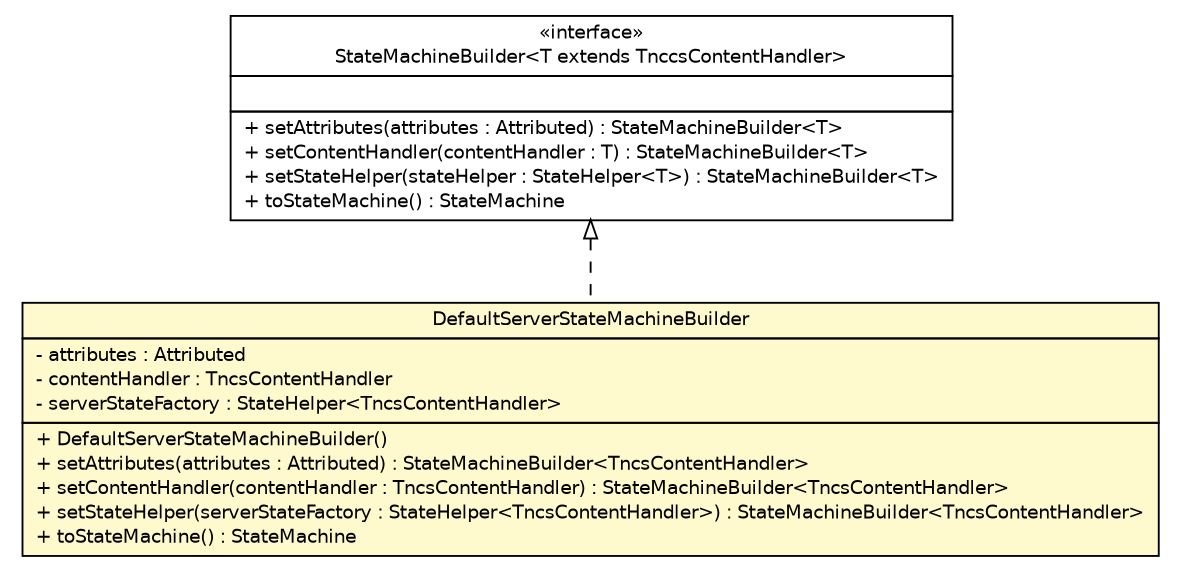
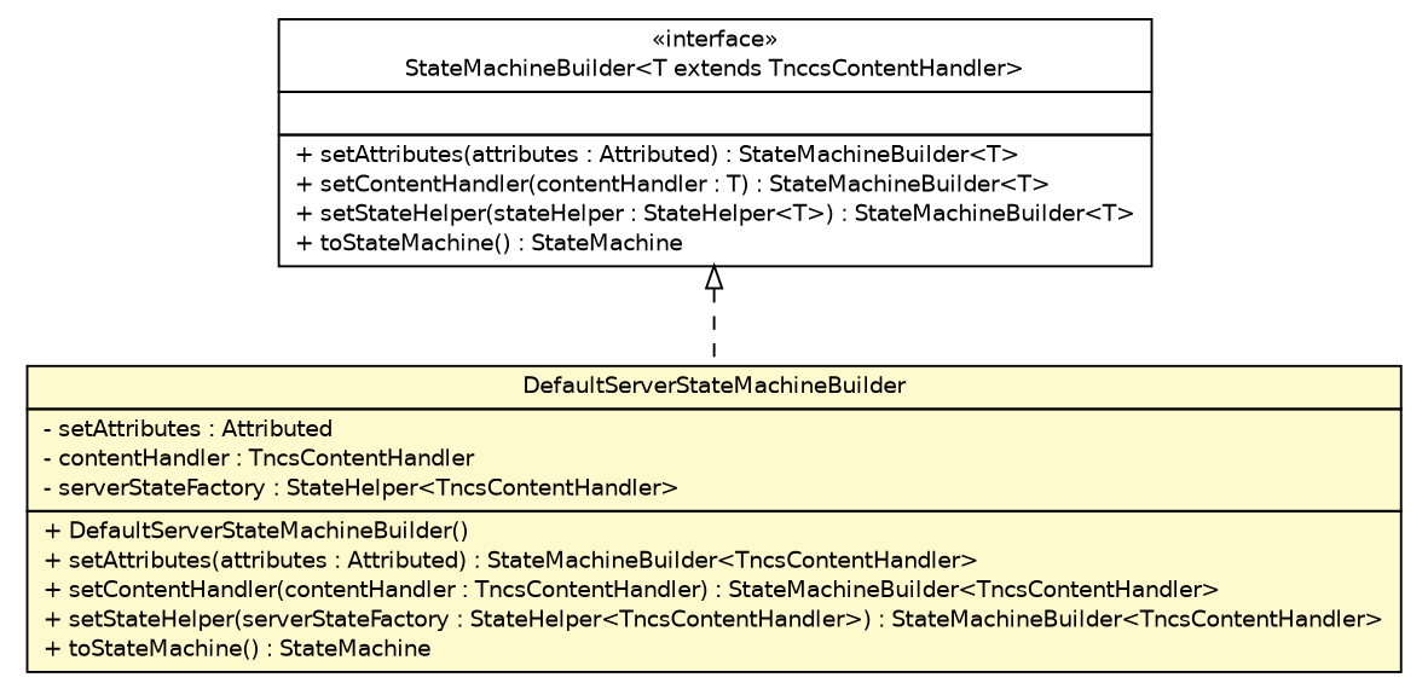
  digraph {
    nodesep=0.25
    ranksep=0.5
    node [fontcolor=black fontname=Helvetica fontsize=10.0 shape=plaintext]
    n1 [label=<<table title="de.hsbremen.tc.tnc.tnccs.session.statemachine.StateMachineBuilder" border="0" cellborder="1" cellspacing="0" cellpadding="2" port="p" href="../StateMachineBuilder.html"> 		<tr><td><table border="0" cellspacing="0" cellpadding="1"> <tr><td align="center" balign="center"> &#171;interface&#187; </td></tr> <tr><td align="center" balign="center"> StateMachineBuilder&lt;T extends TnccsContentHandler&gt; </td></tr> 		</table></td></tr> 		<tr><td><table border="0" cellspacing="0" cellpadding="1"> <tr><td align="left" balign="left">  </td></tr> 		</table></td></tr> 		<tr><td><table border="0" cellspacing="0" cellpadding="1"> <tr><td align="left" balign="left"> + setAttributes(attributes : Attributed) : StateMachineBuilder&lt;T&gt; </td></tr> <tr><td align="left" balign="left"> + setContentHandler(contentHandler : T) : StateMachineBuilder&lt;T&gt; </td></tr> <tr><td align="left" balign="left"> + setStateHelper(stateHelper : StateHelper&lt;T&gt;) : StateMachineBuilder&lt;T&gt; </td></tr> <tr><td align="left" balign="left"> + toStateMachine() : StateMachine </td></tr> 		</table></td></tr> 		</table>>]
-   n2 [label=<<table title="de.hsbremen.tc.tnc.tnccs.session.statemachine.simple.DefaultServerStateMachineBuilder" border="0" cellborder="1" cellspacing="0" cellpadding="2" port="p" bgcolor="lemonChiffon" href="./DefaultServerStateMachineBuilder.html"> 		<tr><td><table border="0" cellspacing="0" cellpadding="1"> <tr><td align="center" balign="center"> DefaultServerStateMachineBuilder </td></tr> 		</table></td></tr> 		<tr><td><table border="0" cellspacing="0" cellpadding="1"> <tr><td align="left" balign="left"> - attributes : Attributed </td></tr> <tr><td align="left" balign="left"> - contentHandler : TncsContentHandler </td></tr> <tr><td align="left" balign="left"> - serverStateFactory : StateHelper&lt;TncsContentHandler&gt; </td></tr> 		</table></td></tr> 		<tr><td><table border="0" cellspacing="0" cellpadding="1"> <tr><td align="left" balign="left"> + DefaultServerStateMachineBuilder() </td></tr> <tr><td align="left" balign="left"> + setAttributes(attributes : Attributed) : StateMachineBuilder&lt;TncsContentHandler&gt; </td></tr> <tr><td align="left" balign="left"> + setContentHandler(contentHandler : TncsContentHandler) : StateMachineBuilder&lt;TncsContentHandler&gt; </td></tr> <tr><td align="left" balign="left"> + setStateHelper(serverStateFactory : StateHelper&lt;TncsContentHandler&gt;) : StateMachineBuilder&lt;TncsContentHandler&gt; </td></tr> <tr><td align="left" balign="left"> + toStateMachine() : StateMachine </td></tr> 		</table></td></tr> 		</table>>]
+   n2 [label=<<table title="de.hsbremen.tc.tnc.tnccs.session.statemachine.simple.DefaultServerStateMachineBuilder" border="0" cellborder="1" cellspacing="0" cellpadding="2" port="p" bgcolor="lemonChiffon" href="./DefaultServerStateMachineBuilder.html"> 		<tr><td><table border="0" cellspacing="0" cellpadding="1"> <tr><td align="center" balign="center"> DefaultServerStateMachineBuilder </td></tr> 		</table></td></tr> 		<tr><td><table border="0" cellspacing="0" cellpadding="1"> <tr><td align="left" balign="left"> - setAttributes : Attributed </td></tr> <tr><td align="left" balign="left"> - contentHandler : TncsContentHandler </td></tr> <tr><td align="left" balign="left"> - serverStateFactory : StateHelper&lt;TncsContentHandler&gt; </td></tr> 		</table></td></tr> 		<tr><td><table border="0" cellspacing="0" cellpadding="1"> <tr><td align="left" balign="left"> + DefaultServerStateMachineBuilder() </td></tr> <tr><td align="left" balign="left"> + setAttributes(attributes : Attributed) : StateMachineBuilder&lt;TncsContentHandler&gt; </td></tr> <tr><td align="left" balign="left"> + setContentHandler(contentHandler : TncsContentHandler) : StateMachineBuilder&lt;TncsContentHandler&gt; </td></tr> <tr><td align="left" balign="left"> + setStateHelper(serverStateFactory : StateHelper&lt;TncsContentHandler&gt;) : StateMachineBuilder&lt;TncsContentHandler&gt; </td></tr> <tr><td align="left" balign="left"> + toStateMachine() : StateMachine </td></tr> 		</table></td></tr> 		</table>>]
    n1 -> n2 [arrowtail=empty dir=back fontname=Helvetica fontsize=10 headport=p labelfontname=Helvetica labelfontsize=10 style=dashed tailport=p]
  }
